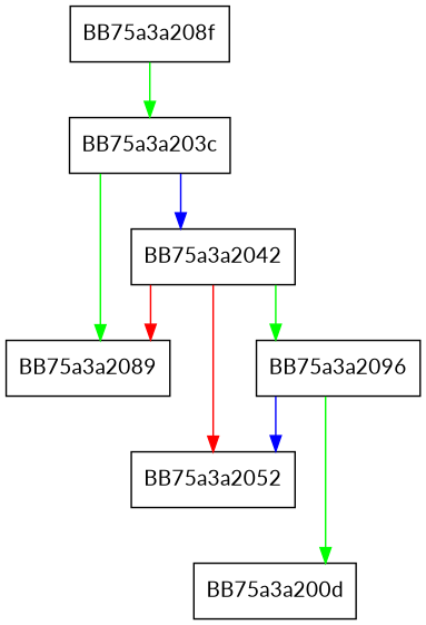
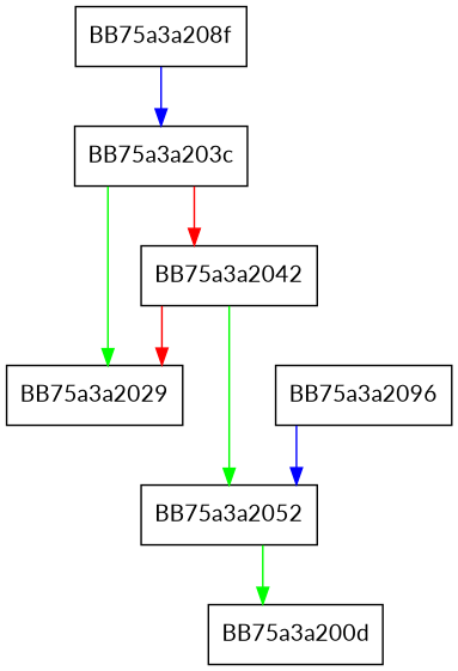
  digraph {
    fontname=Lato
    splines=ortho
    node [fontname=Lato shape=box]
    edge [color=green fontname=Lato]
    BB75a3a208f
    BB75a3a203c
-   BB75a3a2089
+   BB75a3a2089 [label=BB75a3a2029]
    BB75a3a2042
    BB75a3a2096
    BB75a3a2052
    n7 [label=BB75a3a200d]
-   BB75a3a208f -> BB75a3a203c
+   BB75a3a208f -> BB75a3a203c [color=blue]
    BB75a3a203c -> BB75a3a2089
-   BB75a3a203c -> BB75a3a2042 [color=blue]
+   BB75a3a203c -> BB75a3a2042 [color=red]
    BB75a3a2042 -> BB75a3a2089 [color=red]
-   BB75a3a2042 -> BB75a3a2096
-   BB75a3a2042 -> BB75a3a2052 [color=red]
+   BB75a3a2042 -> BB75a3a2052
    BB75a3a2096 -> BB75a3a2052 [color=blue]
-   BB75a3a2096 -> n7
+   BB75a3a2052 -> n7
  }
